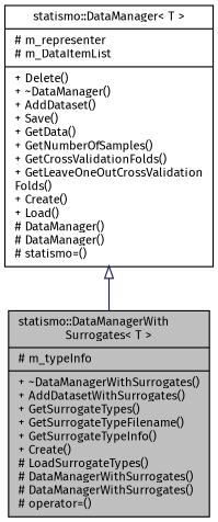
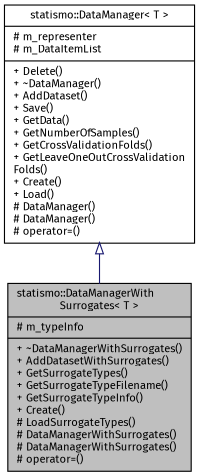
  digraph {
    fontname="Fira Sans"
    node [color=black fontname="Fira Sans" fontsize=10 shape=record style=filled]
    n1 [fillcolor=grey75 fontcolor=black height=0.2 label="{statismo::DataManagerWith\lSurrogates\< T \>\n|# m_typeInfo\l|+ ~DataManagerWithSurrogates()\l+ AddDatasetWithSurrogates()\l+ GetSurrogateTypes()\l+ GetSurrogateTypeFilename()\l+ GetSurrogateTypeInfo()\l+ Create()\l# LoadSurrogateTypes()\l# DataManagerWithSurrogates()\l# DataManagerWithSurrogates()\l# operator=()\l}" width=0.4]
-   n2 [fillcolor=white height=0.2 label="{statismo::DataManager\< T \>\n|# m_representer\l# m_DataItemList\l|+ Delete()\l+ ~DataManager()\l+ AddDataset()\l+ Save()\l+ GetData()\l+ GetNumberOfSamples()\l+ GetCrossValidationFolds()\l+ GetLeaveOneOutCrossValidation\lFolds()\l+ Create()\l+ Load()\l# DataManager()\l# DataManager()\l# statismo=()\l}" width=0.4]
+   n2 [fillcolor=white height=0.2 label="{statismo::DataManager\< T \>\n|# m_representer\l# m_DataItemList\l|+ Delete()\l+ ~DataManager()\l+ AddDataset()\l+ Save()\l+ GetData()\l+ GetNumberOfSamples()\l+ GetCrossValidationFolds()\l+ GetLeaveOneOutCrossValidation\lFolds()\l+ Create()\l+ Load()\l# DataManager()\l# DataManager()\l# operator=()\l}" width=0.4]
    n2 -> n1 [arrowtail=onormal color=midnightblue dir=back fontname="Fira Sans" fontsize=10 labelfontname="FreeSans.ttf" labelfontsize=10 style=solid]
  }
